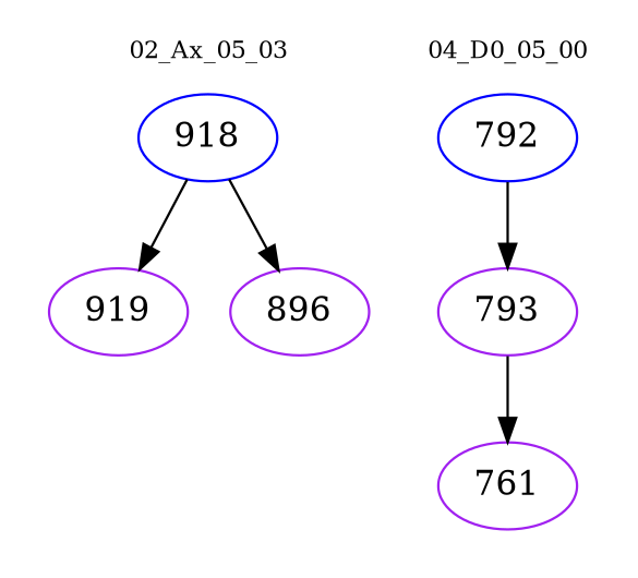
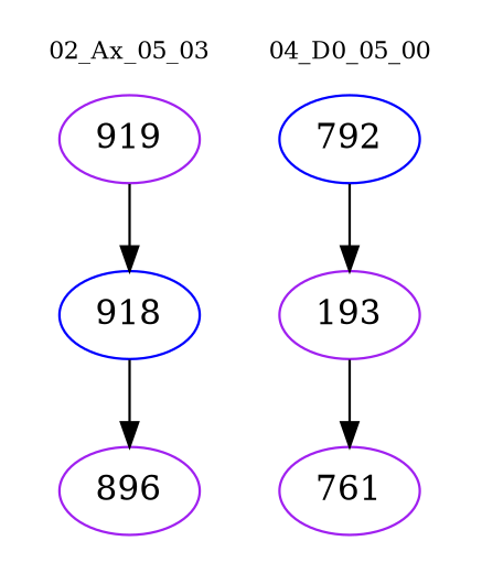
  digraph {
    node [color=purple]
    edge [color=black]
    n1 [label=919]
    n2 [color=blue label=918]
    n3 [label=896]
    n4 [color=blue label=792]
-   n5 [label=793]
+   n5 [label=193]
    n6 [label=761]
    subgraph cluster_1 {
      color=white
      fontsize=10
      label="02_Ax_05_03"
      n1
      n2
      n3
    }
    subgraph cluster_2 {
      color=white
      fontsize=10
      label="04_D0_05_00"
      n4
      n5
      n6
    }
-   n2 -> n1
+   n1 -> n2
    n2 -> n3
    n4 -> n5
    n5 -> n6
  }
